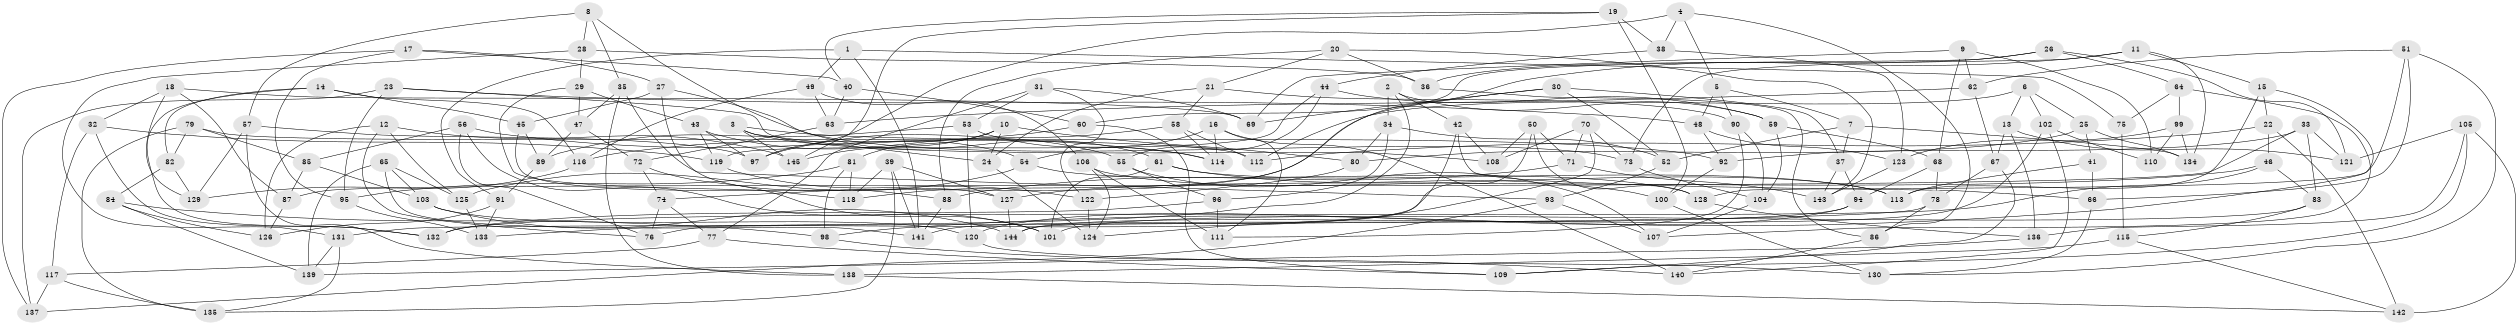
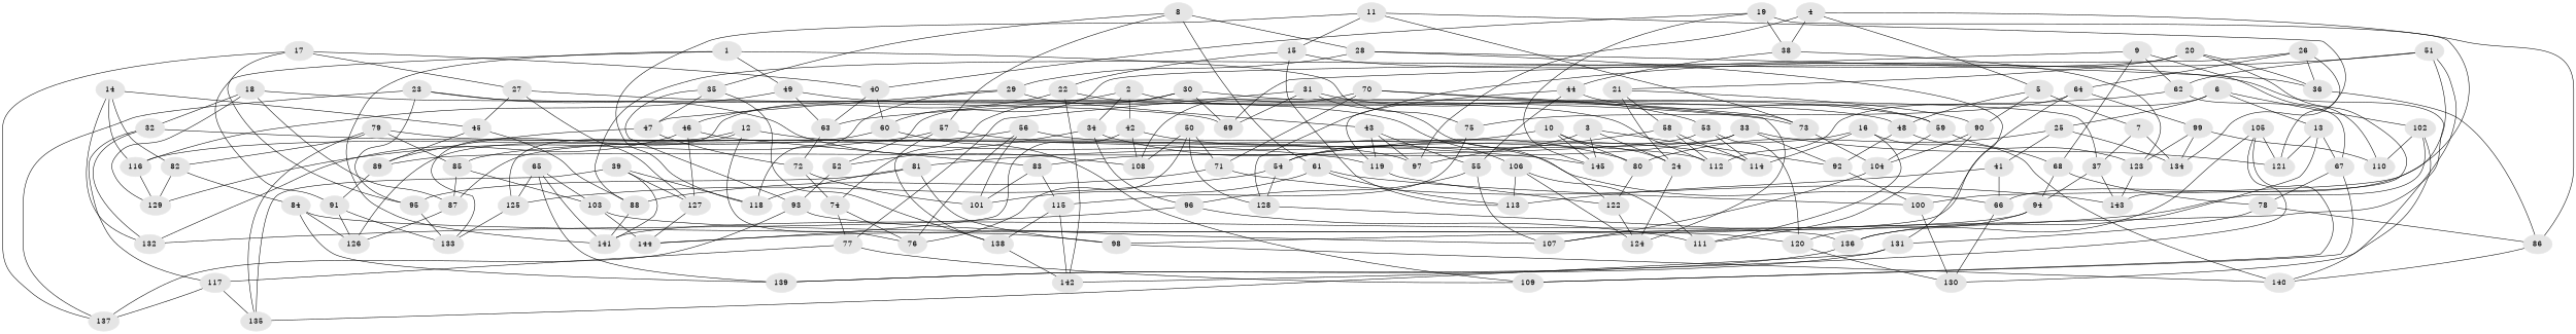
  graph {
    fontname="DejaVu Serif"
    node [color=gray90 fontname="DejaVu Serif" style=filled]
    edge [fontname="DejaVu Serif"]
    1
    49
    75
    91
    141
    116
    63
    106
    115
    133
    126
    2
    34
    42
    59
    52
    80
    96
    108
    66
    144
    68
    104
    3
    24
    54
    92
    145
    124
    125
    128
    100
    4
    5
    38
    86
    97
    7
    48
    90
    44
    123
    140
    37
    134
    111
    6
    13
    25
    102
    112
    67
    121
    136
    41
    110
    143
    94
    93
    8
    28
    35
    57
    61
    36
    29
    131
    47
    138
    129
    113
    101
    9
    62
    69
    78
    10
    81
    122
    118
    98
    95
    11
    15
    73
    22
    12
    76
    109
    139
    14
    45
    82
    132
    88
    89
    84
    46
    142
    16
    114
    17
    27
    40
    137
    127
    60
    18
    32
    87
    117
    119
    19
    130
    20
    21
    58
    83
    23
    26
    64
    107
    99
    43
    135
    55
    72
    30
    74
    77
    31
    53
    120
    33
    39
    50
    71
    51
    56
    85
    103
    65
    70
    79
    105
    1 -- 49
    1 -- 75
    1 -- 91
    1 -- 141
    49 -- 116
    49 -- 63
    49 -- 106
    75 -- 115
    91 -- 133
    91 -- 126
    116 -- 129
    63 -- 72
    106 -- 124
    106 -- 111
    106 -- 113
    115 -- 138
    115 -- 142
    2 -- 133
    2 -- 34
    2 -- 42
    2 -- 59
    34 -- 52
    34 -- 80
    34 -- 96
    42 -- 108
    42 -- 66
    42 -- 144
    59 -- 68
    59 -- 104
    52 -- 93
    80 -- 122
    96 -- 111
    96 -- 132
    66 -- 130
    68 -- 94
    68 -- 78
    104 -- 107
    3 -- 24
    3 -- 54
    3 -- 92
    3 -- 145
    24 -- 124
    54 -- 125
    54 -- 128
    92 -- 100
    125 -- 133
    128 -- 136
    100 -- 130
    4 -- 5
    4 -- 38
    4 -- 86
    4 -- 97
    5 -- 7
    5 -- 48
    5 -- 90
    38 -- 44
    38 -- 123
    86 -- 140
-   7 -- 52
    7 -- 37
    7 -- 134
    48 -- 92
    48 -- 123
    90 -- 104
    90 -- 111
    44 -- 59
    44 -- 119
    44 -- 55
    123 -- 143
    37 -- 143
    37 -- 94
    6 -- 13
    6 -- 25
    6 -- 102
    6 -- 112
    13 -- 67
    13 -- 121
    13 -- 136
    25 -- 80
    25 -- 134
    25 -- 41
    102 -- 144
    102 -- 140
    102 -- 110
    67 -- 78
    67 -- 109
    136 -- 139
    41 -- 66
    41 -- 113
    94 -- 141
    94 -- 120
    93 -- 137
    93 -- 107
    8 -- 28
    8 -- 35
    8 -- 57
    8 -- 61
    28 -- 36
    28 -- 29
    28 -- 131
    35 -- 93
    35 -- 47
    35 -- 138
    57 -- 97
    57 -- 138
    57 -- 129
    61 -- 100
    61 -- 113
    61 -- 101
    36 -- 86
    29 -- 47
    29 -- 118
    29 -- 43
    131 -- 139
    131 -- 135
    47 -- 89
    47 -- 72
    138 -- 142
    9 -- 68
    9 -- 110
    9 -- 62
    9 -- 69
    62 -- 63
    62 -- 67
    78 -- 86
    78 -- 131
    10 -- 80
    10 -- 24
    10 -- 145
    10 -- 81
    81 -- 118
    81 -- 98
    81 -- 95
    122 -- 124
    98 -- 140
    95 -- 133
    11 -- 134
    11 -- 118
    11 -- 15
    11 -- 73
    15 -- 113
    15 -- 98
    15 -- 22
    73 -- 104
    22 -- 112
    22 -- 46
    22 -- 142
    12 -- 126
    12 -- 145
    12 -- 125
    12 -- 76
    14 -- 116
    14 -- 45
    14 -- 82
    14 -- 132
    45 -- 88
    45 -- 89
    82 -- 129
    82 -- 84
    88 -- 141
    89 -- 91
    84 -- 126
    84 -- 98
    84 -- 139
    46 -- 132
    46 -- 127
    46 -- 83
    16 -- 54
    16 -- 140
    16 -- 111
    16 -- 114
    17 -- 95
    17 -- 27
    17 -- 40
    17 -- 137
    27 -- 73
    27 -- 45
    27 -- 127
    40 -- 63
    40 -- 60
    127 -- 144
    60 -- 116
    60 -- 109
    18 -- 129
    18 -- 69
    18 -- 32
    18 -- 87
    32 -- 132
    32 -- 117
    32 -- 119
    87 -- 126
    117 -- 137
    117 -- 135
    119 -- 122
    19 -- 145
    19 -- 100
    19 -- 38
    19 -- 40
    20 -- 143
    20 -- 36
    20 -- 88
    20 -- 21
    21 -- 24
    21 -- 90
    21 -- 58
    58 -- 97
    58 -- 112
    58 -- 114
    83 -- 115
    83 -- 101
    23 -- 108
    23 -- 48
    23 -- 95
    23 -- 137
    26 -- 121
    26 -- 36
    26 -- 60
    26 -- 64
    64 -- 75
    64 -- 107
    64 -- 99
    99 -- 123
    99 -- 134
    99 -- 110
    43 -- 97
    43 -- 119
    43 -- 55
    55 -- 96
    55 -- 107
    72 -- 101
    72 -- 74
    30 -- 52
    30 -- 37
    30 -- 69
    30 -- 74
    74 -- 76
    74 -- 77
    77 -- 109
    77 -- 117
    31 -- 69
    31 -- 122
    31 -- 77
    31 -- 53
    53 -- 89
    53 -- 114
    53 -- 120
    120 -- 130
    33 -- 92
    33 -- 121
    33 -- 87
    33 -- 83
    39 -- 141
    39 -- 118
    39 -- 127
    39 -- 135
    50 -- 108
    50 -- 128
    50 -- 76
    50 -- 71
    71 -- 143
    71 -- 88
    51 -- 66
    51 -- 128
    51 -- 62
    51 -- 130
    56 -- 101
    56 -- 76
    56 -- 114
    56 -- 85
    85 -- 87
    85 -- 103
    103 -- 144
    103 -- 120
    65 -- 141
    65 -- 125
    65 -- 139
    65 -- 103
    70 -- 108
    70 -- 124
    70 -- 73
    70 -- 71
    79 -- 112
    79 -- 82
    79 -- 135
    79 -- 85
    105 -- 121
    105 -- 136
    105 -- 109
    105 -- 142
  }
